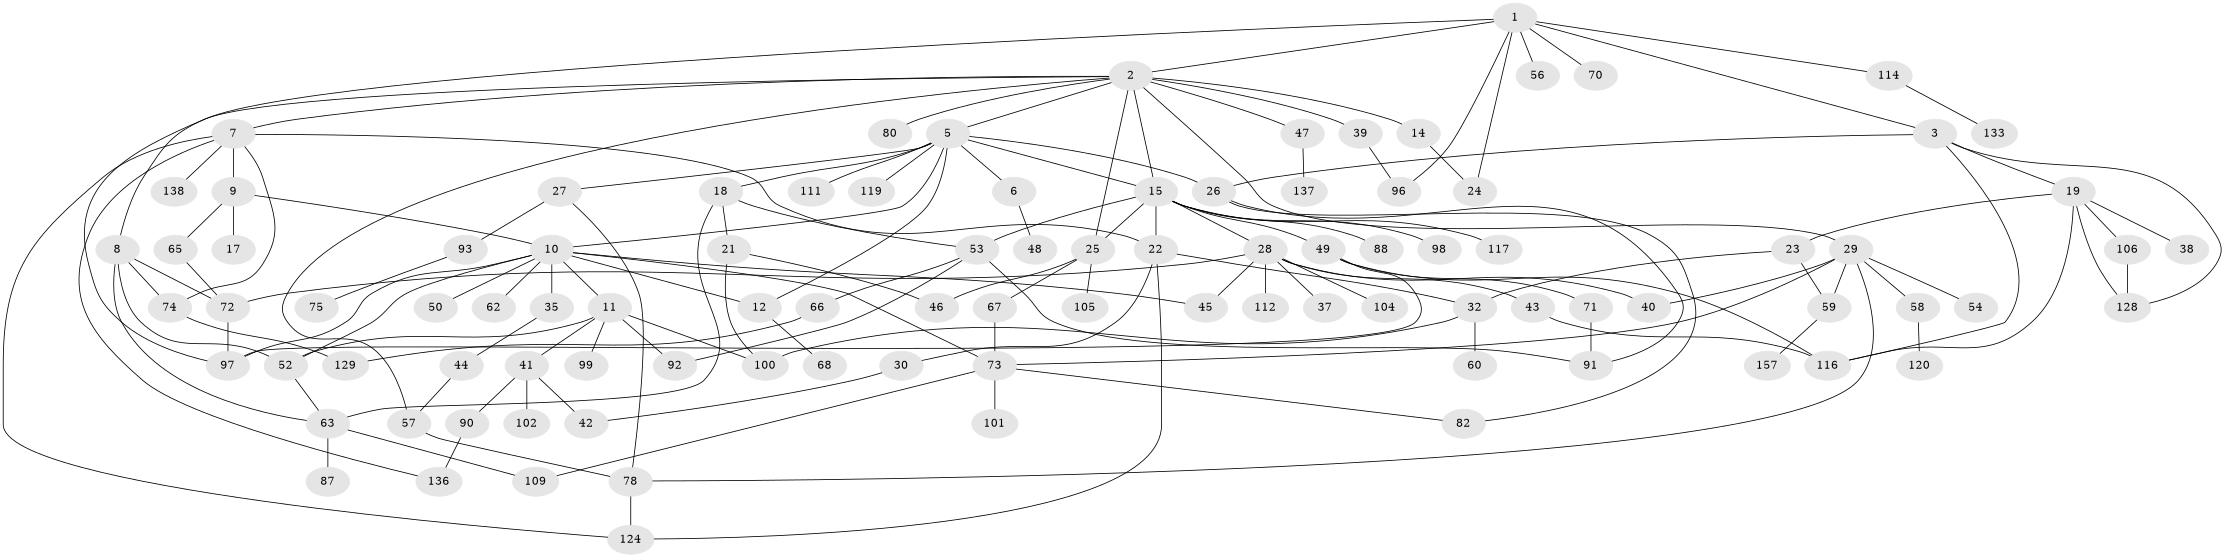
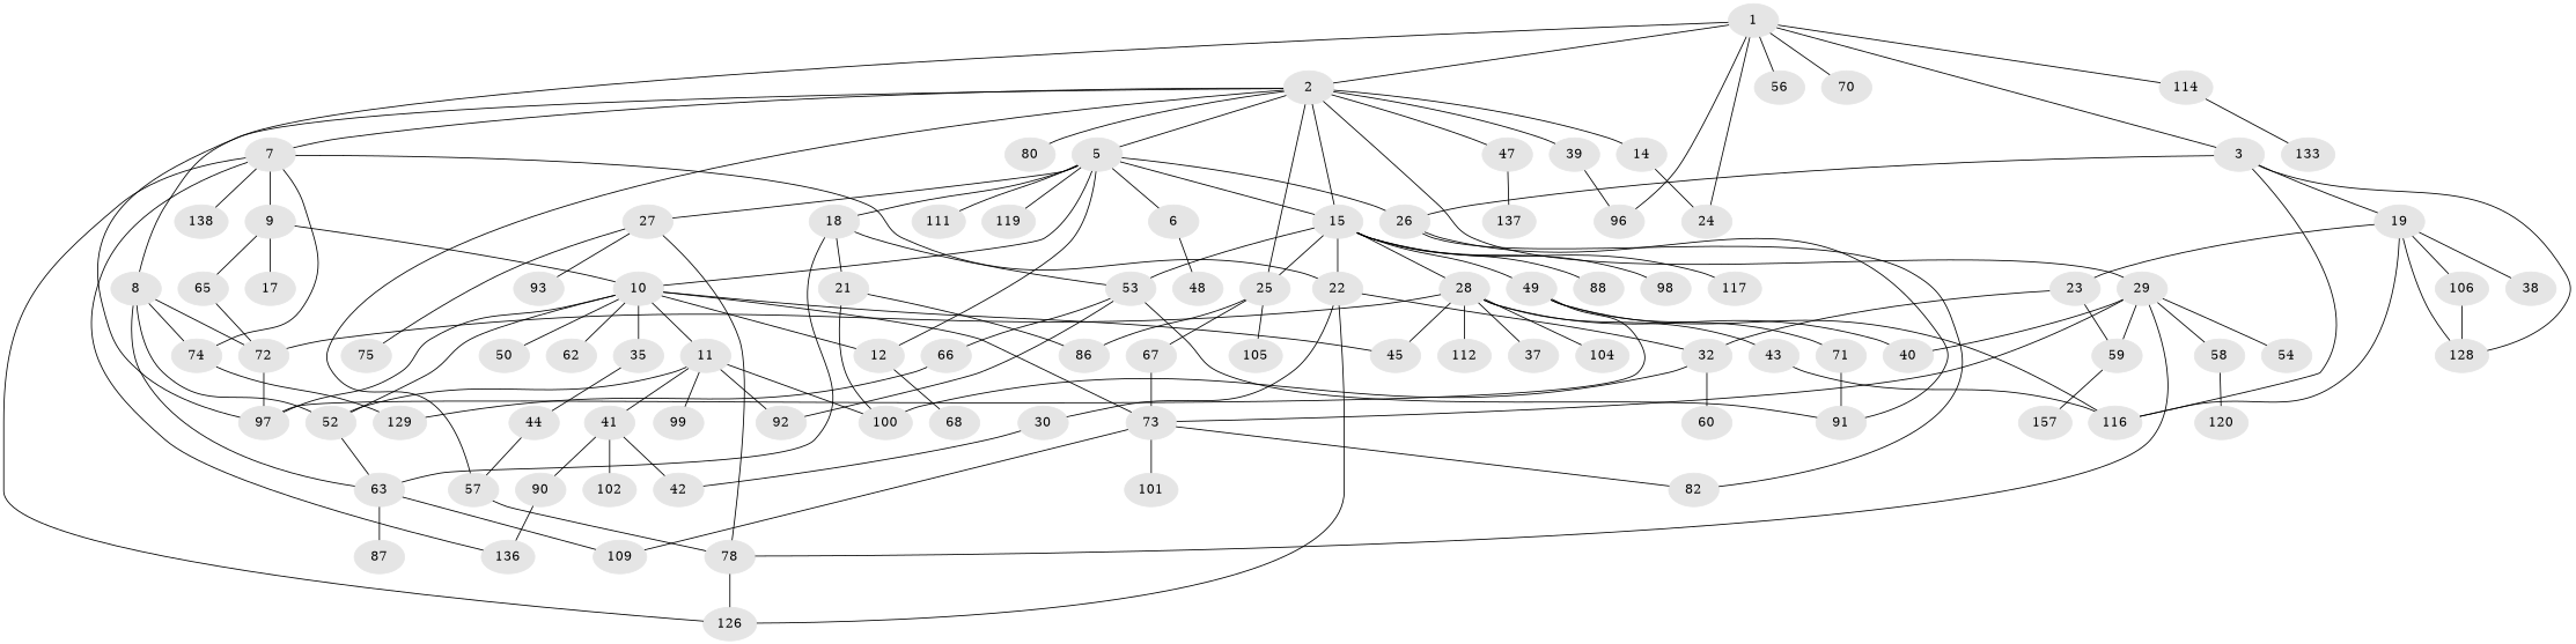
  graph {
    node [color=gray90 style=filled]
    1 [super="+55"]
    2 [super="+4"]
    3 [super="+79"]
    8 [super="+13"]
    24 [super="+61"]
    56
    70
    96
    114
    5 [super="+20"]
    7 [super="+134"]
    14
    15 [super="+16"]
    25 [super="+135"]
    29 [super="+108"]
    39 [super="+123"]
    47
    57 [super="+110"]
    80
    97 [super="+103"]
    19 [super="+64"]
    26 [super="+107"]
    116
    128 [super="+130"]
    74 [super="+85"]
    52 [super="+69"]
    63 [super="+84"]
    72 [super="+122"]
    133
    6
    10 [super="+34"]
    12 [super="+131"]
    18 [super="+121"]
    27 [super="+51"]
    111 [super="+113"]
    119
    9
    22 [super="+132"]
-   126 [label=124]
+   126
    136
    138
    28 [super="+31"]
    49
    53 [super="+115"]
    88
    98
    117
-   86 [label=46]
+   86
    67 [super="+124"]
    105
    73 [super="+125"]
    59
    78 [super="+95"]
    40 [super="+83"]
    54 [super="+118"]
    58
    137
    23 [super="+33"]
    38
    106
    82
    91
    48
    11 [super="+36"]
    35
    45
    50
    62
    68
    21 [super="+94"]
    75
    93
    17
    65
    30
    32 [super="+46"]
    129
    87
    109
    41 [super="+89"]
    92
    99
    100
    44 [super="+77"]
    101
    42
    90
    102
    37
    43 [super="+76"]
    104
    112
    71
    66
    60
    n96 [label=157]
    120
    1 -- 2
    1 -- 3
    1 -- 8
    1 -- 24
    1 -- 56
    1 -- 70
    1 -- 96
    1 -- 114
    2 -- 5
    2 -- 7
    2 -- 14
    2 -- 15
    2 -- 25
    2 -- 29
    2 -- 39
    2 -- 47
    2 -- 57
    2 -- 80
    2 -- 97
    3 -- 19
    3 -- 26
    3 -- 116
    3 -- 128
    8 -- 74
    8 -- 52
    8 -- 63
    8 -- 72
    114 -- 133
    5 -- 15
    5 -- 26
    5 -- 6
    5 -- 10
    5 -- 12
    5 -- 18
    5 -- 27
    5 -- 111
    5 -- 119
    7 -- 74
    7 -- 9
    7 -- 22
    7 -- 126
    7 -- 136
    7 -- 138
    14 -- 24
    15 -- 25
    15 -- 22
    15 -- 28
    15 -- 49
    15 -- 53
    15 -- 88
    15 -- 98
    15 -- 117
    25 -- 86
    25 -- 67
    25 -- 105
    29 -- 73
    29 -- 59
    29 -- 78
    29 -- 40
    29 -- 54
    29 -- 58
    39 -- 96
    47 -- 137
    57 -- 78
    19 -- 116
    19 -- 128
    19 -- 23
    19 -- 38
    19 -- 106
    26 -- 82
    26 -- 91
    74 -- 129
    52 -- 63
    63 -- 87
    63 -- 109
    72 -- 97
    6 -- 48
    10 -- 97
    10 -- 52
    10 -- 12
    10 -- 73
    10 -- 11
    10 -- 35
    10 -- 45
    10 -- 50
    10 -- 62
    12 -- 68
    18 -- 63
    18 -- 53
    18 -- 21
    27 -- 78
-   93 -- 75
+   27 -- 75
    27 -- 93
    9 -- 10
    9 -- 17
    9 -- 65
    22 -- 126
    22 -- 30
    22 -- 32
    28 -- 72
    28 -- 40
    28 -- 45
    28 -- 37
    28 -- 43
    28 -- 104
    28 -- 112
    49 -- 97
    49 -- 116
    49 -- 71
    53 -- 91
    53 -- 92
    53 -- 66
    67 -- 73
    73 -- 82
    73 -- 109
    73 -- 101
    59 -- n96
    78 -- 126
    58 -- 120
    23 -- 59
    23 -- 32
    106 -- 128
    11 -- 52
    11 -- 41
    11 -- 92
    11 -- 99
    11 -- 100
    35 -- 44
    21 -- 86
    21 -- 100
    65 -- 72
    30 -- 42
    32 -- 100
    32 -- 60
    41 -- 42
    41 -- 90
    41 -- 102 [weight=2]
    44 -- 57
    90 -- 136
    43 -- 116
    71 -- 91
    66 -- 129
  }
